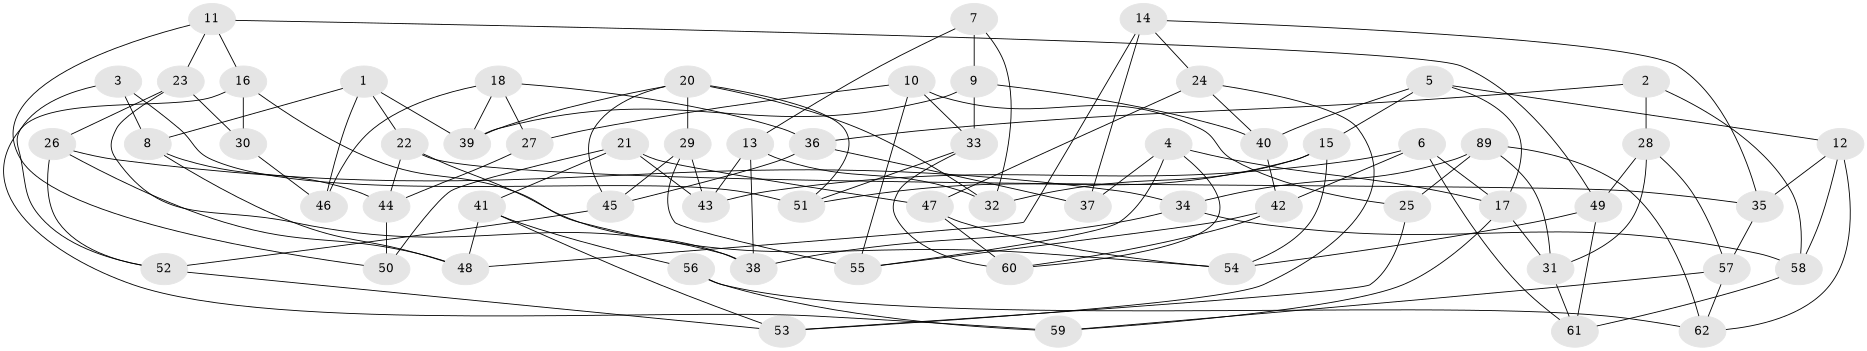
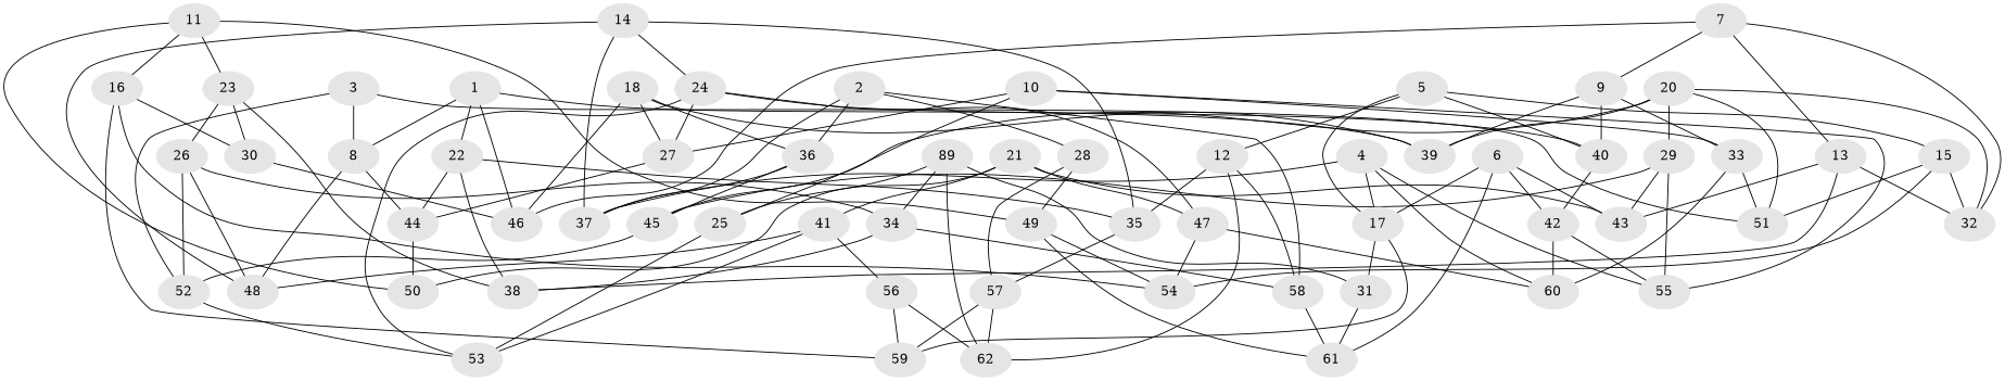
  graph {
    node [color=gray90 style=filled]
    1
    8
    22
    39
    46
    44
    48
    35
    38
    2
    28
    36
    37
    58
    49
    31
    57
    45
    61
    3
    51
    52
    29
    55
    43
    53
    4
    17
    60
    59
    5
    12
    15
    40
    62
    32
    54
    42
    56
    6
    7
    9
    13
    33
    50
    10
    25
    27
    11
    16
    23
    30
    26
    14
    24
    47
    18
    n58 [label=89]
    34
    20
    21
    41
    1 -- 8
    1 -- 22
    1 -- 39
    1 -- 46
    8 -- 44
    8 -- 48
    22 -- 44
    22 -- 35
    22 -- 38
    44 -- 50
    35 -- 57
    2 -- 28
    2 -- 36
+   2 -- 37
    2 -- 58
    28 -- 49
-   28 -- 31
    28 -- 57
    36 -- 37
    36 -- 45
    58 -- 61
    49 -- 61
    49 -- 54
    31 -- 61
    57 -- 59
    57 -- 62
    45 -- 52
    3 -- 8
    3 -- 51
    3 -- 52
    52 -- 53
    29 -- 45
    29 -- 55
    29 -- 43
    4 -- 37
    4 -- 55
    4 -- 17
    4 -- 60
    17 -- 31
    17 -- 59
    5 -- 17
    5 -- 12
    5 -- 15
    5 -- 40
    12 -- 35
    12 -- 58
    12 -- 62
    15 -- 51
    15 -- 32
    15 -- 54
    40 -- 42
    42 -- 55
    42 -- 60
    56 -- 59
    56 -- 62
    6 -- 61
    6 -- 43
    6 -- 17
    6 -- 42
+   7 -- 46
    7 -- 32
    7 -- 9
    7 -- 13
    9 -- 39
    9 -- 40
    9 -- 33
    13 -- 38
    13 -- 43
    13 -- 32
    33 -- 51
    33 -- 60
    10 -- 55
    10 -- 33
    10 -- 25
    10 -- 27
    25 -- 53
    27 -- 44
    11 -- 49
    11 -- 50
    11 -- 16
    11 -- 23
    16 -- 59
    16 -- 54
    16 -- 30
    23 -- 38
    23 -- 30
    23 -- 26
    30 -- 46
    26 -- 48
    26 -- 52
    26 -- 34
    14 -- 48
    14 -- 35
    14 -- 37
    14 -- 24
    24 -- 53
    24 -- 40
+   24 -- 27
    24 -- 47
    47 -- 60
    47 -- 54
    18 -- 39
    18 -- 46
    18 -- 36
    18 -- 27
    n58 -- 31
    n58 -- 62
    n58 -- 25
    n58 -- 34
    34 -- 38
    34 -- 58
    20 -- 39
    20 -- 45
    20 -- 51
    20 -- 29
    20 -- 32
    21 -- 43
    21 -- 50
    21 -- 47
    21 -- 41
    41 -- 48
    41 -- 53
    41 -- 56
  }
